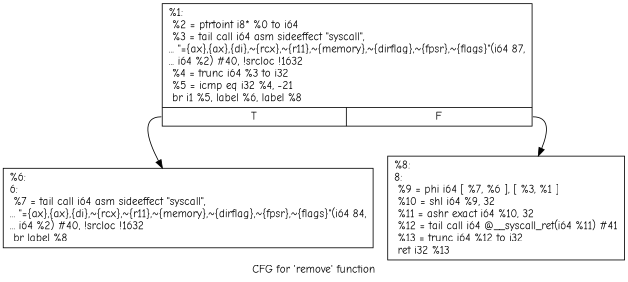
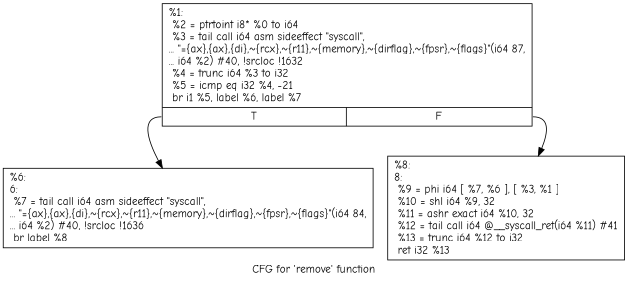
  digraph {
    fontname="Comic Neue"
    label="CFG for 'remove' function"
    node [fontname="Comic Neue" shape=record]
    edge [fontname="Comic Neue"]
-   n1 [label="{%1:\l  %2 = ptrtoint i8* %0 to i64\l  %3 = tail call i64 asm sideeffect \"syscall\",\l... \"=\{ax\},\{ax\},\{di\},~\{rcx\},~\{r11\},~\{memory\},~\{dirflag\},~\{fpsr\},~\{flags\}\"(i64 87,\l... i64 %2) #40, !srcloc !1632\l  %4 = trunc i64 %3 to i32\l  %5 = icmp eq i32 %4, -21\l  br i1 %5, label %6, label %8\l|{<s0>T|<s1>F}}"]
-   n2 [label="{%6:\l6:                                                \l  %7 = tail call i64 asm sideeffect \"syscall\",\l... \"=\{ax\},\{ax\},\{di\},~\{rcx\},~\{r11\},~\{memory\},~\{dirflag\},~\{fpsr\},~\{flags\}\"(i64 84,\l... i64 %2) #40, !srcloc !1632\l  br label %8\l}"]
+   n1 [label="{%1:\l  %2 = ptrtoint i8* %0 to i64\l  %3 = tail call i64 asm sideeffect \"syscall\",\l... \"=\{ax\},\{ax\},\{di\},~\{rcx\},~\{r11\},~\{memory\},~\{dirflag\},~\{fpsr\},~\{flags\}\"(i64 87,\l... i64 %2) #40, !srcloc !1632\l  %4 = trunc i64 %3 to i32\l  %5 = icmp eq i32 %4, -21\l  br i1 %5, label %6, label %7\l|{<s0>T|<s1>F}}"]
+   n2 [label="{%6:\l6:                                                \l  %7 = tail call i64 asm sideeffect \"syscall\",\l... \"=\{ax\},\{ax\},\{di\},~\{rcx\},~\{r11\},~\{memory\},~\{dirflag\},~\{fpsr\},~\{flags\}\"(i64 84,\l... i64 %2) #40, !srcloc !1636\l  br label %8\l}"]
    n3 [label="{%8:\l8:                                                \l  %9 = phi i64 [ %7, %6 ], [ %3, %1 ]\l  %10 = shl i64 %9, 32\l  %11 = ashr exact i64 %10, 32\l  %12 = tail call i64 @__syscall_ret(i64 %11) #41\l  %13 = trunc i64 %12 to i32\l  ret i32 %13\l}"]
    n1 -> n2 [tailport=s0]
    n1 -> n3 [tailport=s1]
  }
